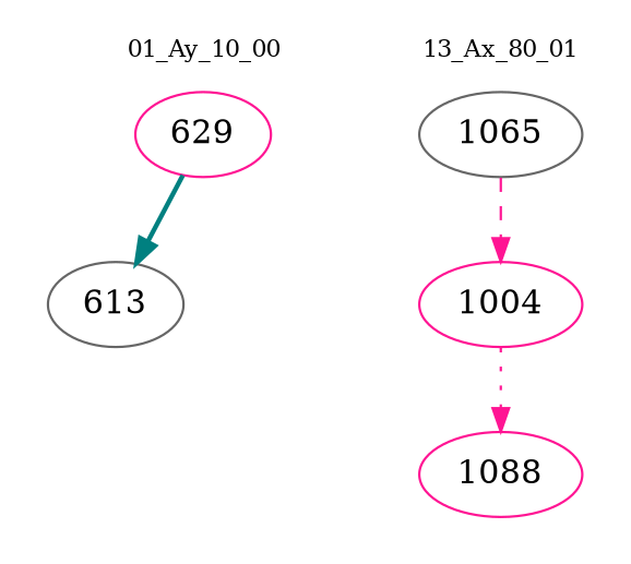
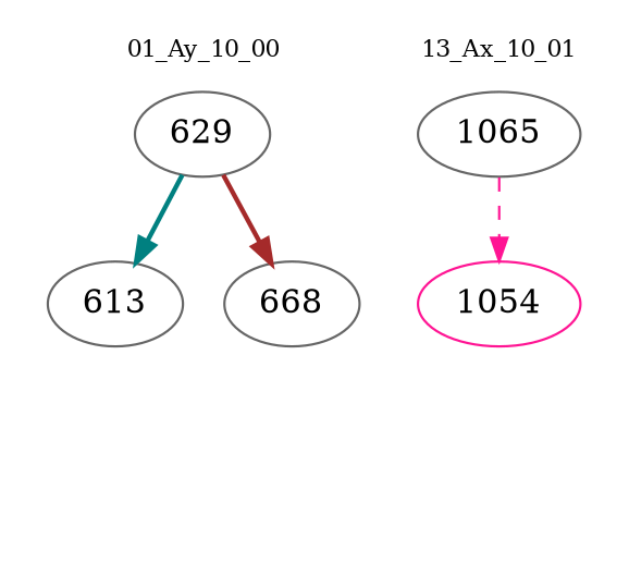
  digraph {
    node [color=deeppink]
    edge [color=deeppink style=bold]
-   n1 [label=629]
+   n1 [color=gray40 label=629]
    n2 [color=gray40 label=613]
-   n4 [label=1004]
+   n3 [color=gray40 label=668]
+   n4 [label=1054]
    n5 [color=gray40 label=1065]
-   n6 [label=1088]
    subgraph cluster_1 {
      color=white
      fontsize=10
      label="01_Ay_10_00"
      n1
      n2
+     n3
    }
    subgraph cluster_2 {
      color=white
      fontsize=10
-     label="13_Ax_80_01"
+     label="13_Ax_10_01"
      n4
      n5
-     n6
    }
    n1 -> n2 [color=teal]
-   n4 -> n6 [style=dotted]
+   n1 -> n3 [color=brown]
    n5 -> n4 [style=dashed]
  }
